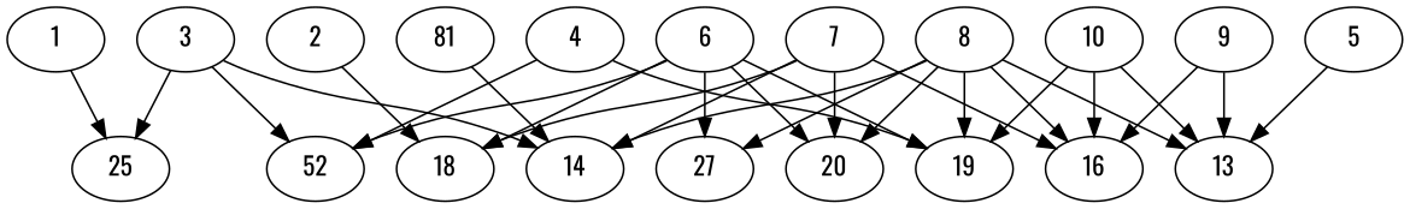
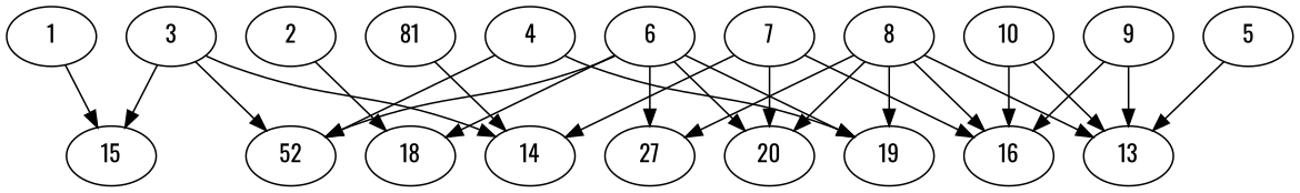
  digraph {
    fontname=Oswald
    node [alpha=0.10 fontname=Oswald]
    edge [fontname=Oswald]
    1 [expect_size=45624320]
-   15 [alpha=0.01 expect_size=26867712 label=25]
+   15 [alpha=0.01 expect_size=26867712]
    2 [alpha=0.11 expect_size=33444864]
    18 [alpha=0.17 expect_size=33012736]
    3 [alpha=0.03 expect_size=46032896]
    n6 [alpha=0.02 expect_size=11433984 label=52]
    14 [expect_size=44146688]
    4 [alpha=0.13 expect_size=42376192]
    19 [alpha=0.15 expect_size=22097920]
    5 [alpha=0.19 expect_size=43015168]
    13 [expect_size=37670912]
    6 [alpha=0.03 expect_size=31136768]
    n13 [alpha=0.11 expect_size=32827392 label=27]
    20 [alpha=0.03 expect_size=48878592]
    7 [alpha=0.00 expect_size=38000640]
    16 [alpha=0.01 expect_size=25085952]
    8 [alpha=0.15 expect_size=16218112]
    9 [alpha=0.11 expect_size=17440768]
    10 [expect_size=49072128]
    n20 [alpha=0.16 expect_size=36044800 label=81]
    1 -> 15
    2 -> 18
    3 -> 15
    3 -> n6
    3 -> 14
    4 -> n6
    4 -> 19
    5 -> 13
    6 -> 18
    6 -> n6
    6 -> 19
    6 -> n13
    6 -> 20
-   7 -> 18
    7 -> 14
    7 -> 20
    7 -> 16
-   8 -> 14
    8 -> 19
    8 -> 13
    8 -> n13
    8 -> 20
    8 -> 16
    9 -> 13
    9 -> 16
-   10 -> 19
    10 -> 13
    10 -> 16
    n20 -> 14
  }
